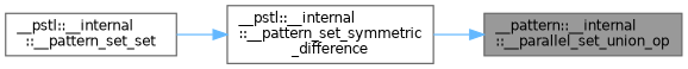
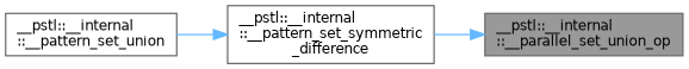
  digraph {
    rankdir=RL
    node [color=grey40 fillcolor=white fontname=Helvetica fontsize=10 shape=box style=filled]
    edge [color=steelblue1 dir=back fontname=Helvetica fontsize=10 labelfontname=Helvetica labelfontsize=10 style=solid]
-   n1 [color=gray40 fillcolor=grey60 fontcolor=black height=0.2 label="__pattern::__internal\l::__parallel_set_union_op" width=0.4]
+   n1 [color=gray40 fillcolor=grey60 fontcolor=black height=0.2 label="__pstl::__internal\l::__parallel_set_union_op" width=0.4]
    n2 [height=0.2 label="__pstl::__internal\l::__pattern_set_symmetric\l_difference" width=0.4]
-   n3 [height=0.2 label="__pstl::__internal\l::__pattern_set_set" width=0.4]
+   n3 [height=0.2 label="__pstl::__internal\l::__pattern_set_union" width=0.4]
    n1 -> n2
    n2 -> n3
  }
